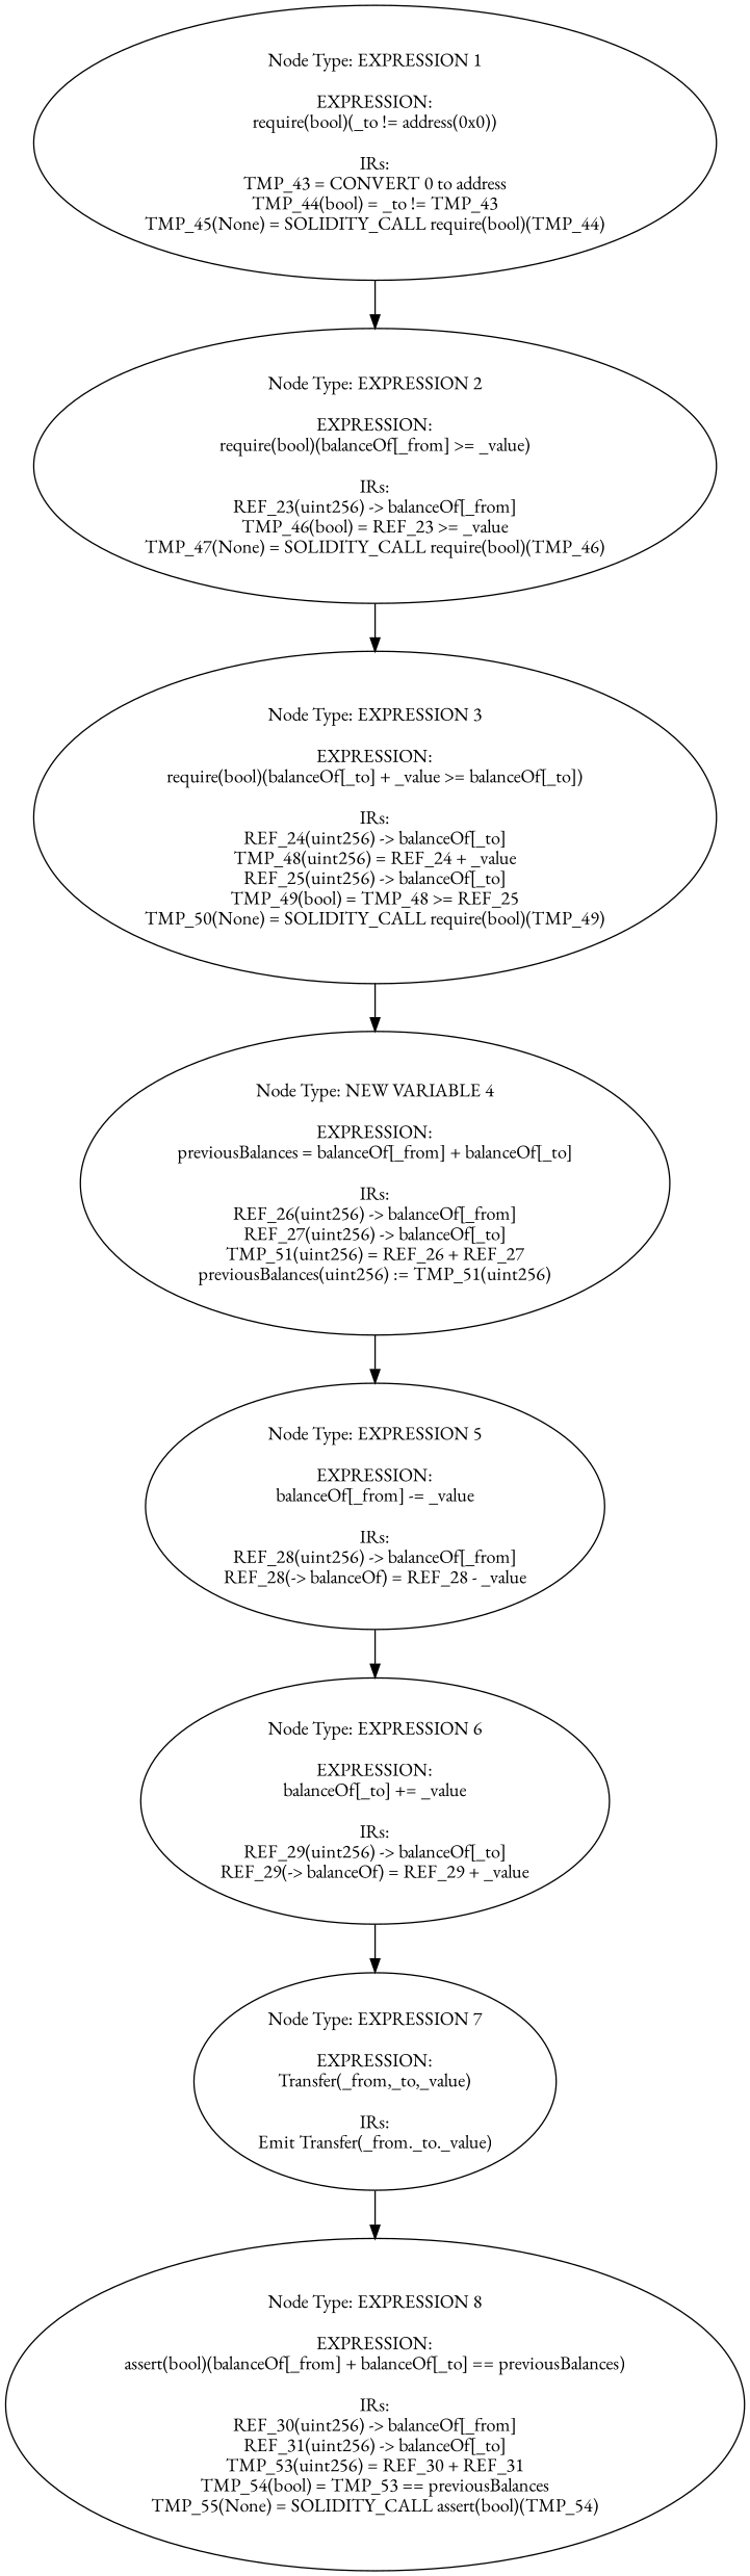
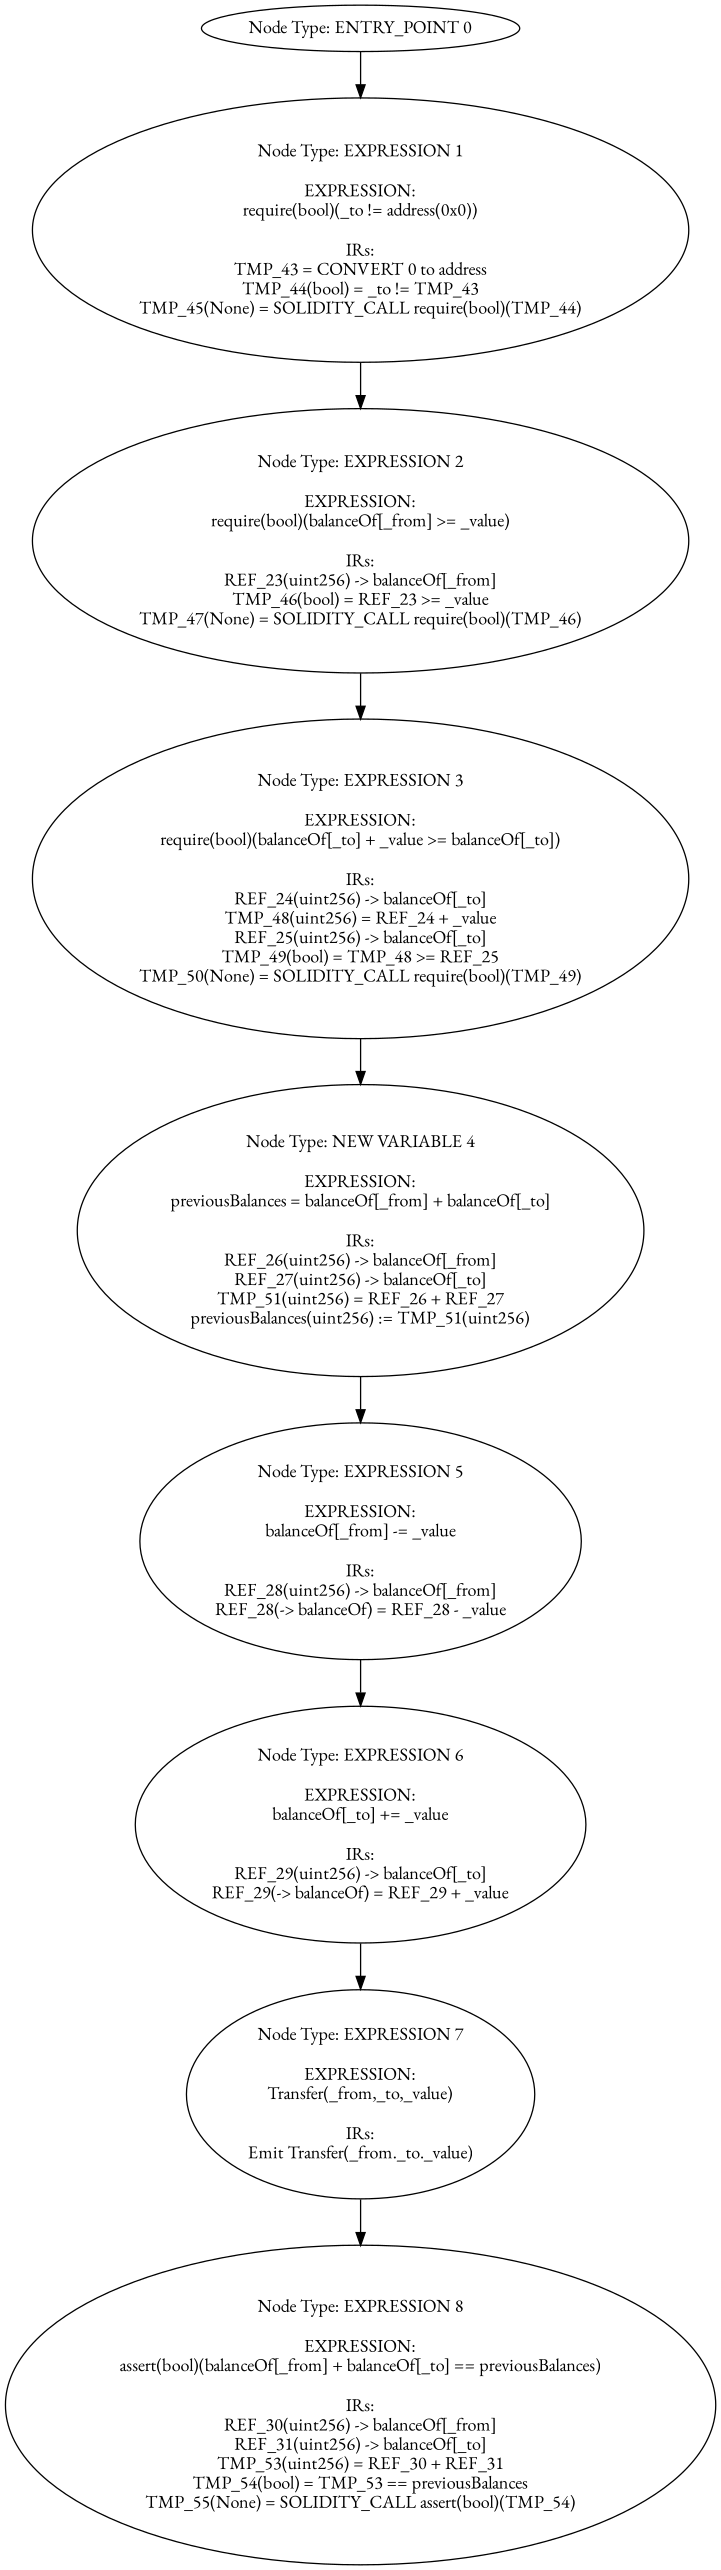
  digraph {
    fontname="EB Garamond"
    node [fontname="EB Garamond"]
    edge [fontname="EB Garamond"]
+   n1 [label="Node Type: ENTRY_POINT 0\n"]
    n2 [label="Node Type: EXPRESSION 1\n\nEXPRESSION:\nrequire(bool)(_to != address(0x0))\n\nIRs:\nTMP_43 = CONVERT 0 to address\nTMP_44(bool) = _to != TMP_43\nTMP_45(None) = SOLIDITY_CALL require(bool)(TMP_44)"]
    n3 [label="Node Type: EXPRESSION 2\n\nEXPRESSION:\nrequire(bool)(balanceOf[_from] >= _value)\n\nIRs:\nREF_23(uint256) -> balanceOf[_from]\nTMP_46(bool) = REF_23 >= _value\nTMP_47(None) = SOLIDITY_CALL require(bool)(TMP_46)"]
    n4 [label="Node Type: EXPRESSION 3\n\nEXPRESSION:\nrequire(bool)(balanceOf[_to] + _value >= balanceOf[_to])\n\nIRs:\nREF_24(uint256) -> balanceOf[_to]\nTMP_48(uint256) = REF_24 + _value\nREF_25(uint256) -> balanceOf[_to]\nTMP_49(bool) = TMP_48 >= REF_25\nTMP_50(None) = SOLIDITY_CALL require(bool)(TMP_49)"]
    n5 [label="Node Type: NEW VARIABLE 4\n\nEXPRESSION:\npreviousBalances = balanceOf[_from] + balanceOf[_to]\n\nIRs:\nREF_26(uint256) -> balanceOf[_from]\nREF_27(uint256) -> balanceOf[_to]\nTMP_51(uint256) = REF_26 + REF_27\npreviousBalances(uint256) := TMP_51(uint256)"]
    n6 [label="Node Type: EXPRESSION 5\n\nEXPRESSION:\nbalanceOf[_from] -= _value\n\nIRs:\nREF_28(uint256) -> balanceOf[_from]\nREF_28(-> balanceOf) = REF_28 - _value"]
    n7 [label="Node Type: EXPRESSION 6\n\nEXPRESSION:\nbalanceOf[_to] += _value\n\nIRs:\nREF_29(uint256) -> balanceOf[_to]\nREF_29(-> balanceOf) = REF_29 + _value"]
    n8 [label="Node Type: EXPRESSION 7\n\nEXPRESSION:\nTransfer(_from,_to,_value)\n\nIRs:\nEmit Transfer(_from._to._value)"]
    n9 [label="Node Type: EXPRESSION 8\n\nEXPRESSION:\nassert(bool)(balanceOf[_from] + balanceOf[_to] == previousBalances)\n\nIRs:\nREF_30(uint256) -> balanceOf[_from]\nREF_31(uint256) -> balanceOf[_to]\nTMP_53(uint256) = REF_30 + REF_31\nTMP_54(bool) = TMP_53 == previousBalances\nTMP_55(None) = SOLIDITY_CALL assert(bool)(TMP_54)"]
+   n1 -> n2
    n2 -> n3
    n3 -> n4
    n4 -> n5
    n5 -> n6
    n6 -> n7
    n7 -> n8
    n8 -> n9
  }
